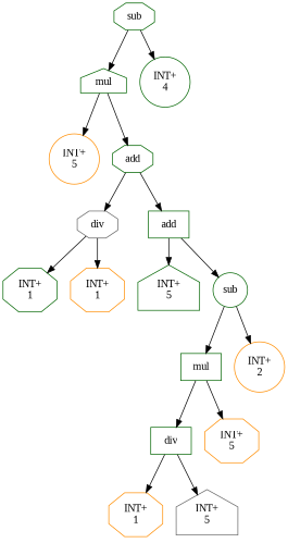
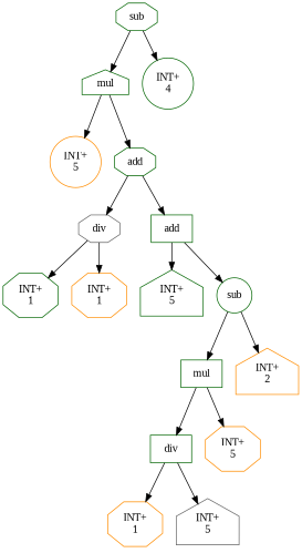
  digraph {
    fontname="Liberation Serif"
    node [shape=octagon color=darkgreen fontname="Liberation Serif"]
    edge [fontname="Liberation Serif"]
    n1 [label=sub]
    n2 [label=mul shape=house]
    n3 [label="INT+\n4" shape=circle]
    n4 [label="INT+\n5" shape=circle color=darkorange]
    n5 [label=add]
    n6 [label=div color=gray40]
    n7 [label=add shape=box]
    n8 [label="INT+\n1"]
    n9 [label="INT+\n1" color=darkorange]
    n10 [label="INT+\n5" shape=house]
    n11 [label=sub shape=circle]
    n12 [label=mul shape=box]
-   n13 [label="INT+\n2" shape=circle color=darkorange]
+   n13 [label="INT+\n2" shape=house color=darkorange]
    n14 [label=div shape=box]
    n15 [label="INT+\n5" color=darkorange]
    n16 [label="INT+\n1" color=darkorange]
    n17 [label="INT+\n5" shape=house color=gray40]
    n1 -> n2
    n1 -> n3
    n2 -> n4
    n2 -> n5
    n5 -> n6
    n5 -> n7
    n6 -> n8
    n6 -> n9
    n7 -> n10
    n7 -> n11
    n11 -> n12
    n11 -> n13
    n12 -> n14
    n12 -> n15
    n14 -> n16
    n14 -> n17
  }
